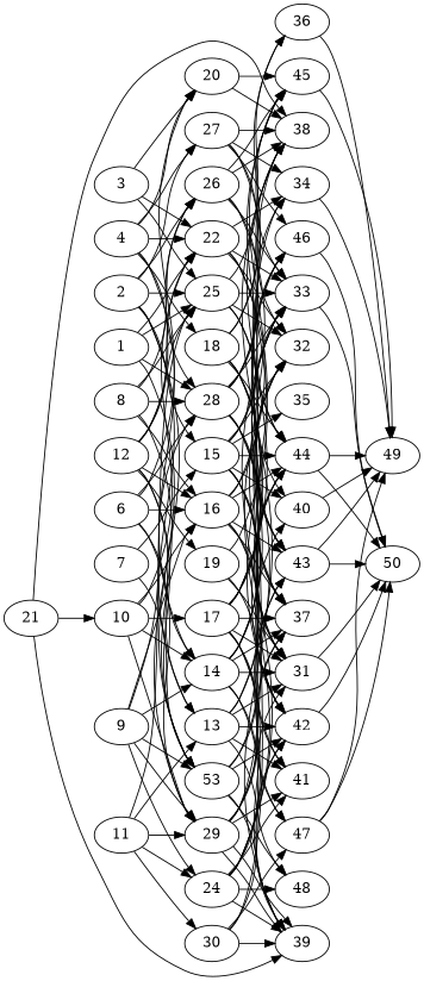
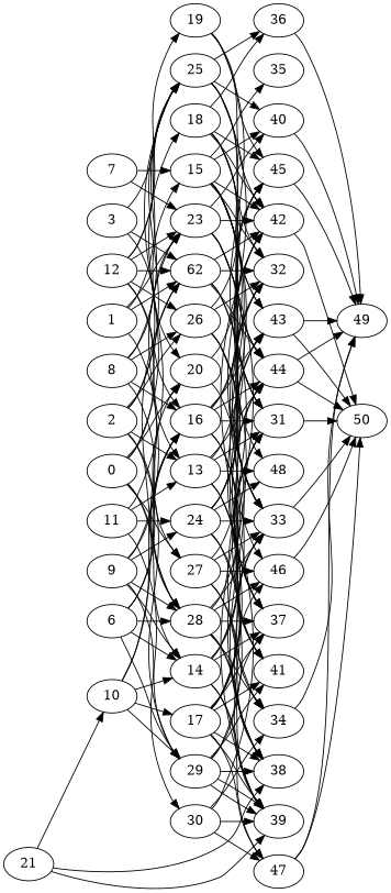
  digraph {
    rankdir=LR
    node [alpha=0.19]
    1 [alpha=0.14 expect_size=45495296]
-   22 [expect_size=31362048]
-   23 [alpha=0.18 expect_size=25084928 label=53]
+   22 [expect_size=31362048 label=62]
+   23 [alpha=0.18 expect_size=25084928]
    25 [alpha=0.18 expect_size=22499328]
    28 [alpha=0.17 expect_size=42428416]
    42 [alpha=0.05 expect_size=11246592]
    44 [expect_size=25073664]
    32 [alpha=0.06 expect_size=43855872]
    33 [alpha=0.20 expect_size=41668608]
    34 [alpha=0.20 expect_size=36706304]
    48 [alpha=0.17 expect_size=39363584]
    37 [expect_size=51445760]
    39 [alpha=0.02 expect_size=43165696]
    40 [alpha=0.20 expect_size=29606912]
    43 [alpha=0.12 expect_size=25997312]
    36 [expect_size=10831872]
    38 [alpha=0.15 expect_size=50830336]
    46 [alpha=0.05 expect_size=43366400]
    50 [alpha=0.01 expect_size=31115264]
    49 [alpha=0.13 expect_size=27104256]
    2 [alpha=0.12 expect_size=48323584]
    13 [alpha=0.12 expect_size=11963392]
    15 [alpha=0.09 expect_size=24097792]
    26 [alpha=0.17 expect_size=44214272]
    27 [alpha=0.20 expect_size=45048832]
    29 [alpha=0.14 expect_size=33649664]
    31 [alpha=0.16 expect_size=40041472]
    41 [alpha=0.07 expect_size=21284864]
    35 [alpha=0.08 expect_size=16005120]
    45 [alpha=0.14 expect_size=24578048]
    3 [alpha=0.04 expect_size=8470528]
    20 [alpha=0.02 expect_size=31940608]
-   4 [alpha=0.01 expect_size=39462912]
+   4 [alpha=0.01 expect_size=39462912 label=0]
    14 [alpha=0.06 expect_size=21345280]
    18 [alpha=0.16 expect_size=44395520]
    47 [alpha=0.13 expect_size=42106880]
    6 [alpha=0.05 expect_size=35502080]
    16 [alpha=0.00 expect_size=13095936]
    7 [alpha=0.09 expect_size=12596224]
    8 [alpha=0.14 expect_size=39421952]
    9 [alpha=0.00 expect_size=6397952]
    24 [alpha=0.11 expect_size=7336960]
    10 [alpha=0.18 expect_size=16374784]
    17 [expect_size=23808000]
    21 [alpha=0.02 expect_size=26042368]
    11 [alpha=0.02 expect_size=45472768]
    30 [alpha=0.16 expect_size=34328576]
    12 [alpha=0.17 expect_size=31750144]
    19 [alpha=0.00 expect_size=31029248]
    1 -> 22
    1 -> 23
    1 -> 25
    1 -> 28
    22 -> 42
    22 -> 44
    22 -> 32
    22 -> 33
    22 -> 34
    23 -> 42
    23 -> 48
    23 -> 37
    23 -> 39
    23 -> 40
    25 -> 32
    25 -> 33
    25 -> 40
    25 -> 43
    25 -> 36
    28 -> 33
    28 -> 34
    28 -> 37
    28 -> 39
    28 -> 43
    28 -> 38
    28 -> 46
    42 -> 50
    44 -> 50
    44 -> 49
    33 -> 50
    34 -> 49
    40 -> 49
    43 -> 50
    43 -> 49
    36 -> 49
    46 -> 50
    2 -> 25
    2 -> 13
    2 -> 15
    2 -> 26
    2 -> 27
    2 -> 29
    13 -> 42
    13 -> 44
    13 -> 48
    13 -> 38
    13 -> 31
    13 -> 41
    15 -> 42
    15 -> 44
    15 -> 32
    15 -> 33
    15 -> 37
    15 -> 40
    15 -> 46
    15 -> 31
    15 -> 35
    26 -> 32
    26 -> 33
    26 -> 37
    26 -> 38
    26 -> 45
    27 -> 44
    27 -> 33
    27 -> 34
    27 -> 38
    27 -> 46
    29 -> 37
    29 -> 39
    29 -> 39
-   29 -> 43
    29 -> 38
    29 -> 31
    29 -> 41
    31 -> 50
    45 -> 49
    3 -> 22
    3 -> 25
    3 -> 20
    20 -> 38
    20 -> 45
    4 -> 22
    4 -> 28
    4 -> 27
    4 -> 20
    4 -> 14
    4 -> 18
-   14 -> 44
    14 -> 32
    14 -> 33
    14 -> 37
    14 -> 39
    14 -> 31
    14 -> 47
    18 -> 42
    18 -> 44
    18 -> 43
    18 -> 36
    18 -> 31
    18 -> 45
    47 -> 50
    47 -> 49
    6 -> 28
    6 -> 29
    6 -> 20
    6 -> 14
    6 -> 16
    16 -> 44
    16 -> 32
    16 -> 37
    16 -> 43
    16 -> 31
    16 -> 41
    16 -> 45
    7 -> 23
    7 -> 15
    8 -> 23
    8 -> 25
    8 -> 28
    8 -> 26
    8 -> 16
    9 -> 23
    9 -> 28
    9 -> 29
    9 -> 14
    9 -> 16
    9 -> 24
    24 -> 42
    24 -> 32
    24 -> 33
    24 -> 48
    24 -> 39
    24 -> 43
    24 -> 41
    10 -> 22
    10 -> 29
    10 -> 14
    10 -> 16
    10 -> 17
    17 -> 44
    17 -> 33
    17 -> 37
    17 -> 39
    17 -> 38
    17 -> 46
    17 -> 31
    17 -> 41
    17 -> 47
    21 -> 39
    21 -> 38
    21 -> 10
    11 -> 25
    11 -> 13
-   11 -> 29
    11 -> 24
    11 -> 30
    30 -> 42
    30 -> 34
    30 -> 39
    30 -> 47
    12 -> 22
    12 -> 23
    12 -> 25
    12 -> 13
    12 -> 26
    12 -> 16
    12 -> 19
    19 -> 42
    19 -> 31
    19 -> 45
  }
